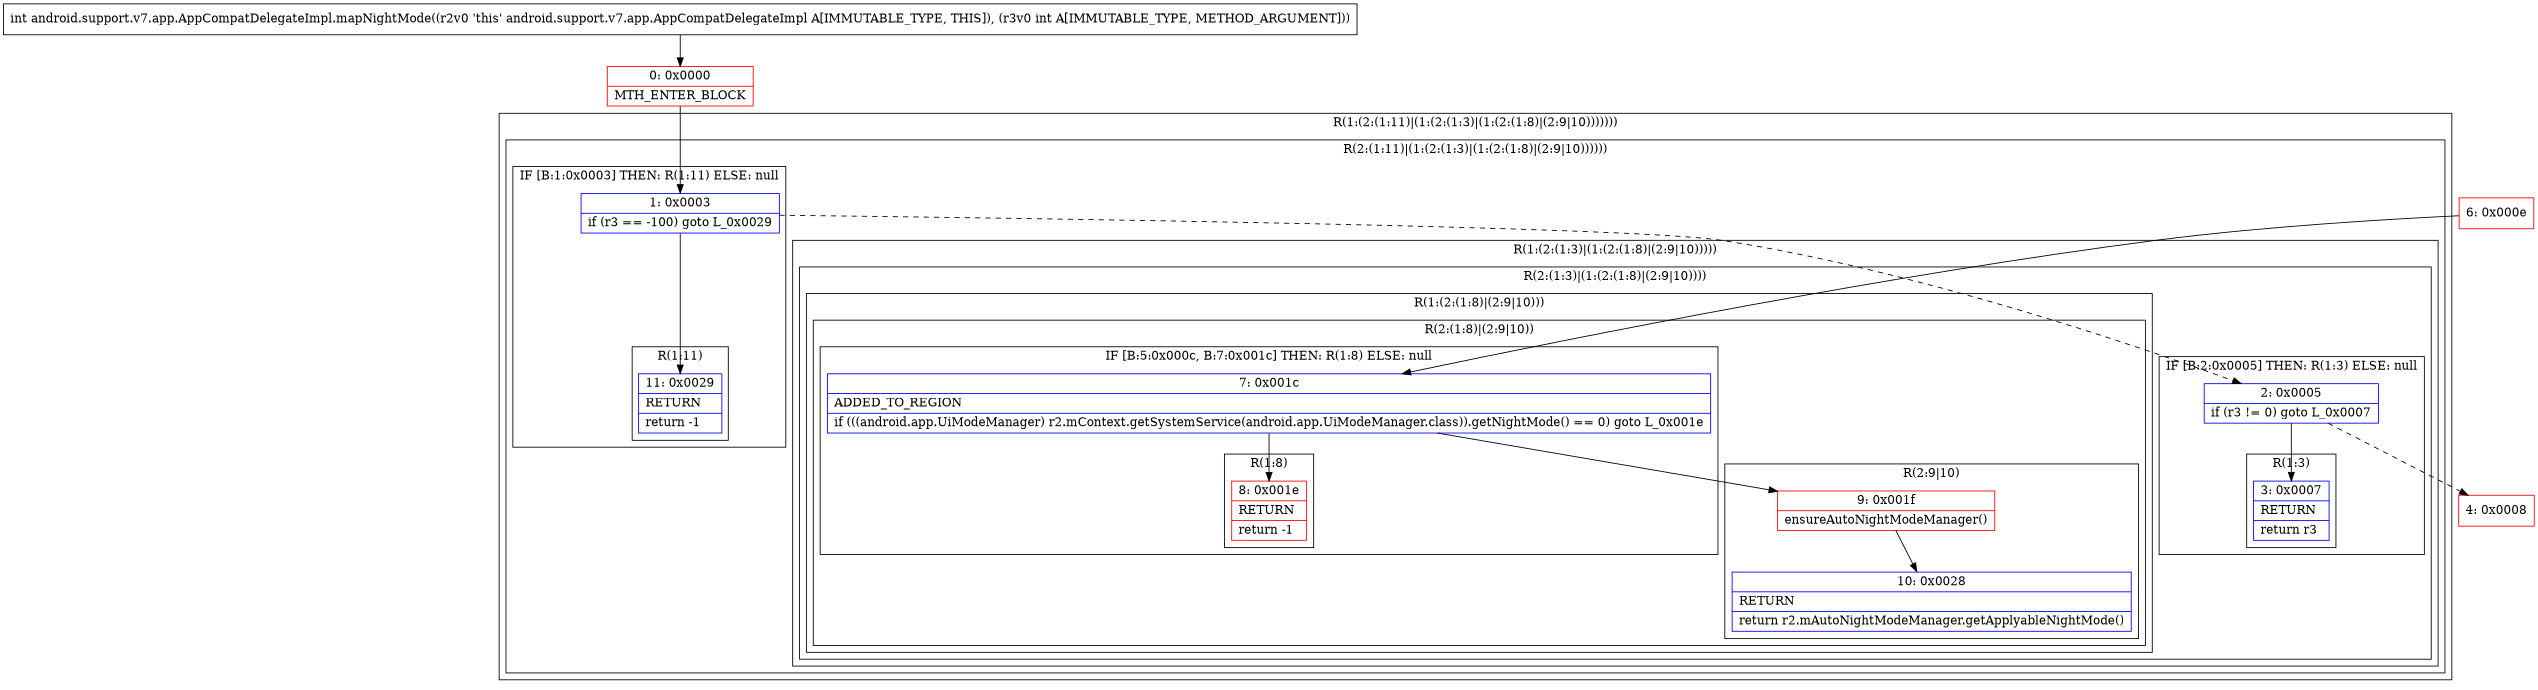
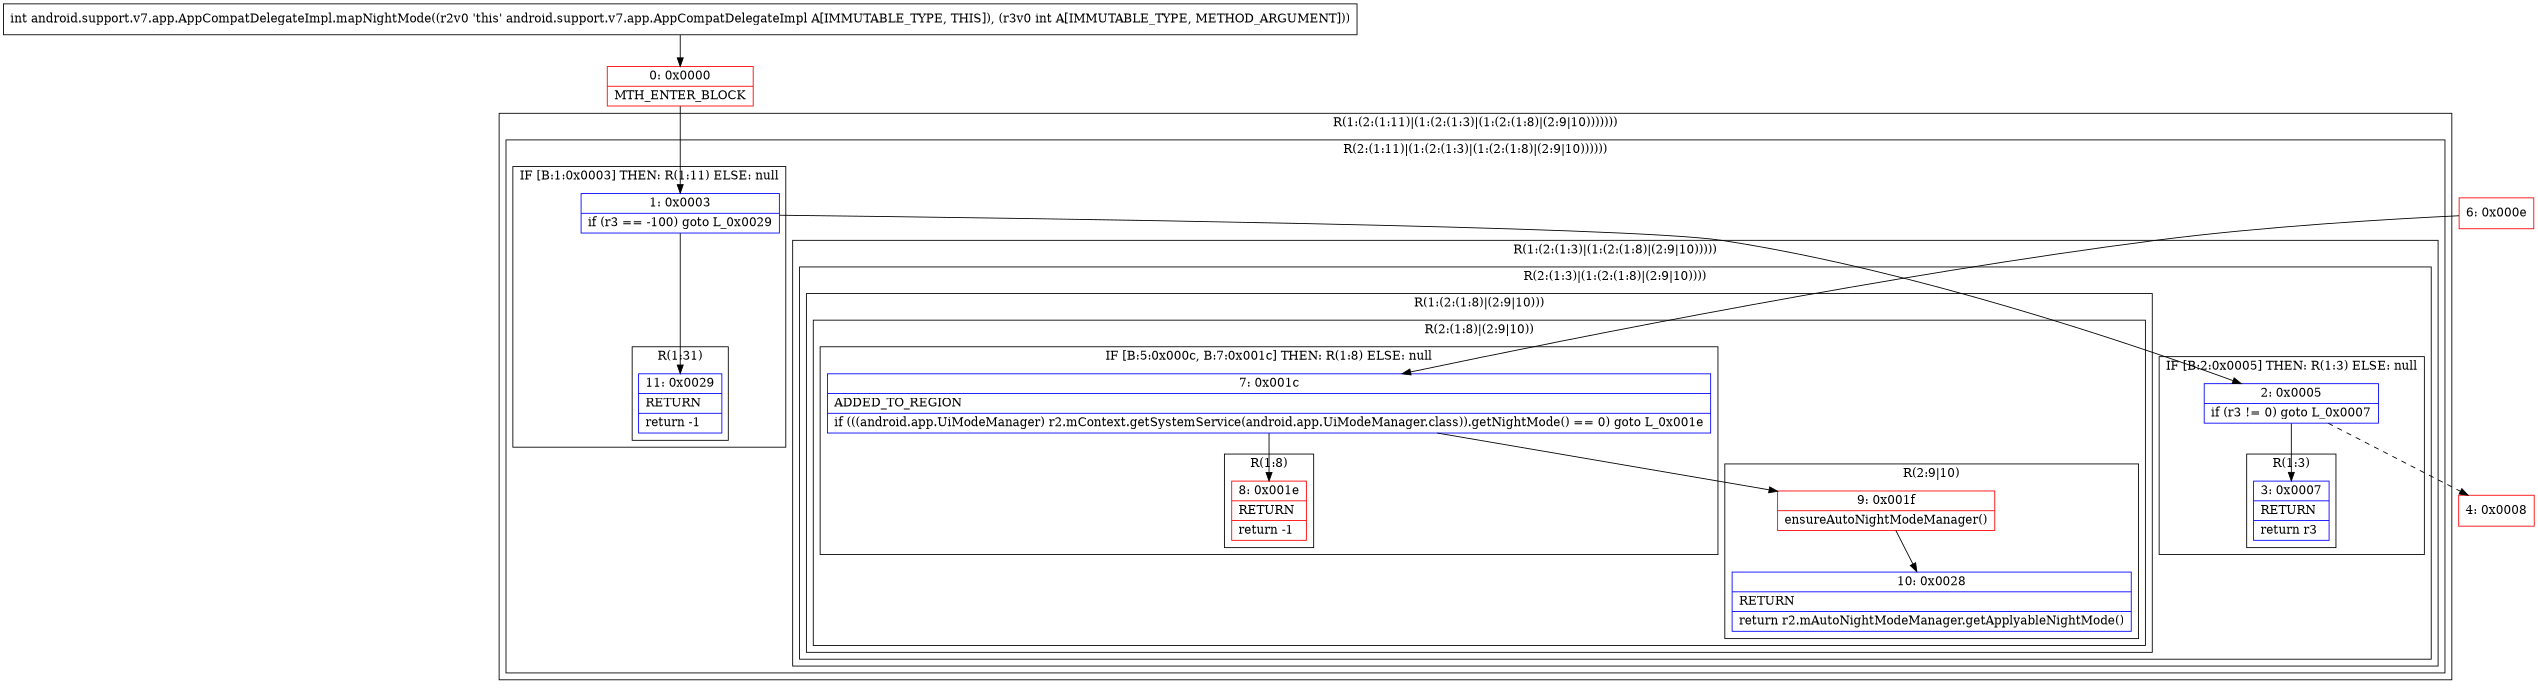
  digraph {
    node [color=blue shape=record]
    n1 [label="{11\:\ 0x0029|RETURN\l|return \-1\l}"]
    n2 [label="{1\:\ 0x0003|if (r3 == \-100) goto L_0x0029\l}"]
    n3 [label="{3\:\ 0x0007|RETURN\l|return r3\l}"]
    n4 [label="{2\:\ 0x0005|if (r3 != 0) goto L_0x0007\l}"]
    n5 [color=red label="{8\:\ 0x001e|RETURN\l|return \-1\l}"]
    n6 [label="{7\:\ 0x001c|ADDED_TO_REGION\l|if (((android.app.UiModeManager) r2.mContext.getSystemService(android.app.UiModeManager.class)).getNightMode() == 0) goto L_0x001e\l}"]
    n7 [color=red label="{9\:\ 0x001f|ensureAutoNightModeManager()\l}"]
    n8 [label="{10\:\ 0x0028|RETURN\l|return r2.mAutoNightModeManager.getApplyableNightMode()\l}"]
    n9 [color=red label="{4\:\ 0x0008}"]
    n10 [color=red label="{6\:\ 0x000e}"]
    n11 [color=red label="{0\:\ 0x0000|MTH_ENTER_BLOCK\l}"]
    n12 [label="{int android.support.v7.app.AppCompatDelegateImpl.mapNightMode((r2v0 'this' android.support.v7.app.AppCompatDelegateImpl A[IMMUTABLE_TYPE, THIS]), (r3v0 int A[IMMUTABLE_TYPE, METHOD_ARGUMENT])) }" color=""]
    subgraph cluster_1 {
      label="R(1:(2:(1:11)|(1:(2:(1:3)|(1:(2:(1:8)|(2:9|10)))))))"
      subgraph cluster_2 {
        label="R(2:(1:11)|(1:(2:(1:3)|(1:(2:(1:8)|(2:9|10))))))"
        subgraph cluster_3 {
          label="IF [B:1:0x0003] THEN: R(1:11) ELSE: null"
          n2
          subgraph cluster_4 {
-           label="R(1:11)"
+           label="R(1:31)"
            n1
          }
        }
        subgraph cluster_5 {
          label="R(1:(2:(1:3)|(1:(2:(1:8)|(2:9|10)))))"
          subgraph cluster_6 {
            label="R(2:(1:3)|(1:(2:(1:8)|(2:9|10))))"
            subgraph cluster_7 {
              label="IF [B:2:0x0005] THEN: R(1:3) ELSE: null"
              n4
              subgraph cluster_8 {
                label="R(1:3)"
                n3
              }
            }
            subgraph cluster_9 {
              label="R(1:(2:(1:8)|(2:9|10)))"
              subgraph cluster_10 {
                label="R(2:(1:8)|(2:9|10))"
                subgraph cluster_11 {
                  label="IF [B:5:0x000c, B:7:0x001c] THEN: R(1:8) ELSE: null"
                  n6
                  subgraph cluster_12 {
                    label="R(1:8)"
                    n5
                  }
                }
                subgraph cluster_13 {
                  label="R(2:9|10)"
                  n7
                  n8
                }
              }
            }
          }
        }
      }
    }
    n2 -> n1
-   n2 -> n4 [style=dashed]
+   n2 -> n4 [style=solid]
    n4 -> n3
    n4 -> n9 [style=dashed]
    n6 -> n5
    n6 -> n7 [style=solid]
    n7 -> n8
    n10 -> n6
    n11 -> n2
    n12 -> n11
  }
